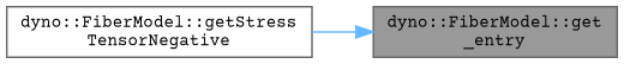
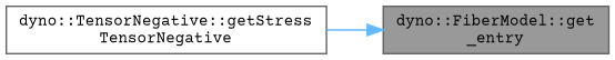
  digraph {
    rankdir=RL
    fontname="Courier Prime"
    node [fontname="Courier Prime" fontsize=10 shape=box style=filled]
    n1 [color=gray40 fillcolor=grey60 fontcolor=black height=0.2 label="dyno::FiberModel::get\l_entry" width=0.4]
-   n2 [color=grey40 fillcolor=white height=0.2 label="dyno::FiberModel::getStress\lTensorNegative" width=0.4]
+   n2 [color=grey40 fillcolor=white height=0.2 label="dyno::TensorNegative::getStress\lTensorNegative" width=0.4]
    n1 -> n2 [color=steelblue1 dir=back fontname="Courier Prime" fontsize=10 labelfontname=Helvetica labelfontsize=10 style=solid]
  }
